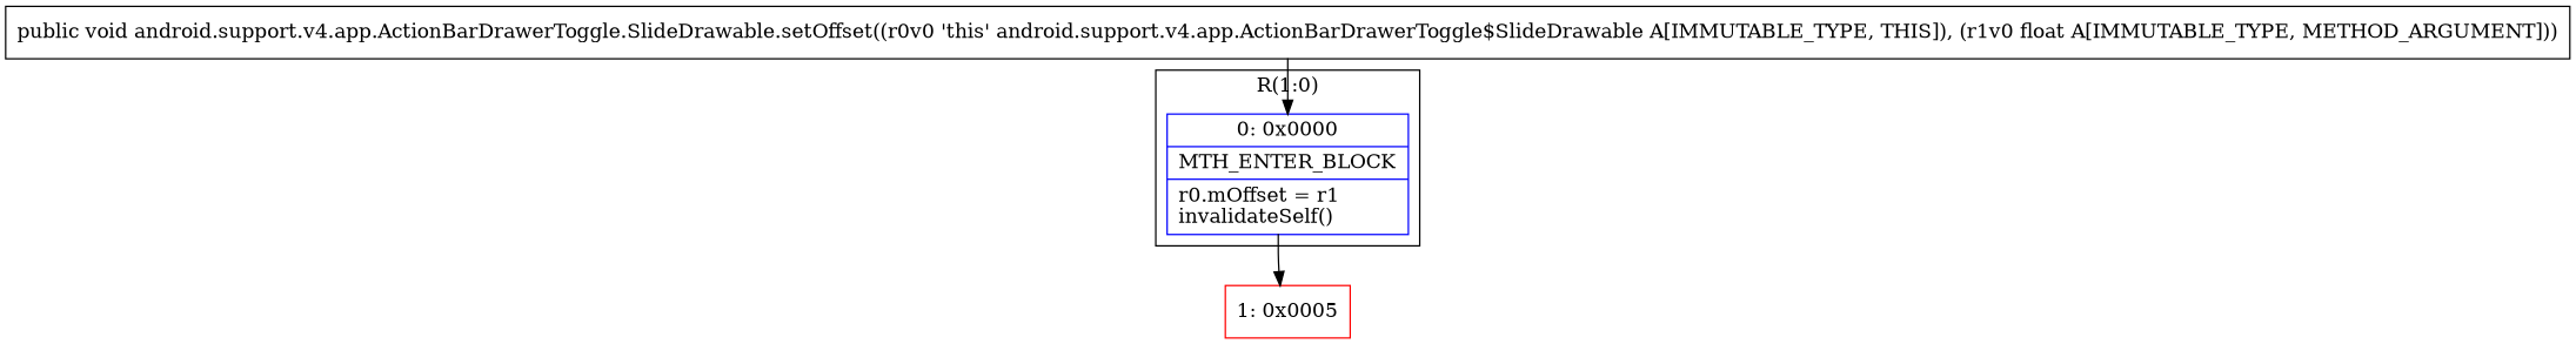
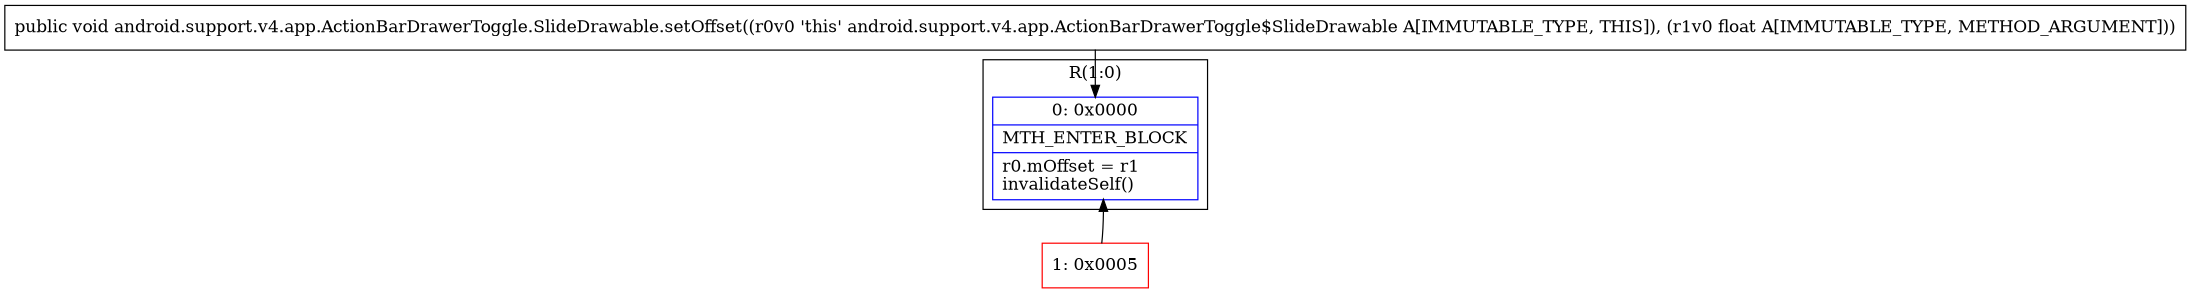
  digraph {
    node [shape=record]
    n1 [color=blue label="{0\:\ 0x0000|MTH_ENTER_BLOCK\l|r0.mOffset = r1\linvalidateSelf()\l}"]
    n2 [color=red label="{1\:\ 0x0005}"]
    n3 [label="{public void android.support.v4.app.ActionBarDrawerToggle.SlideDrawable.setOffset((r0v0 'this' android.support.v4.app.ActionBarDrawerToggle$SlideDrawable A[IMMUTABLE_TYPE, THIS]), (r1v0 float A[IMMUTABLE_TYPE, METHOD_ARGUMENT])) }"]
    subgraph cluster_1 {
      label="R(1:0)"
      n1
    }
-   n1 -> n2
+   n2 -> n1
    n3 -> n1
  }
